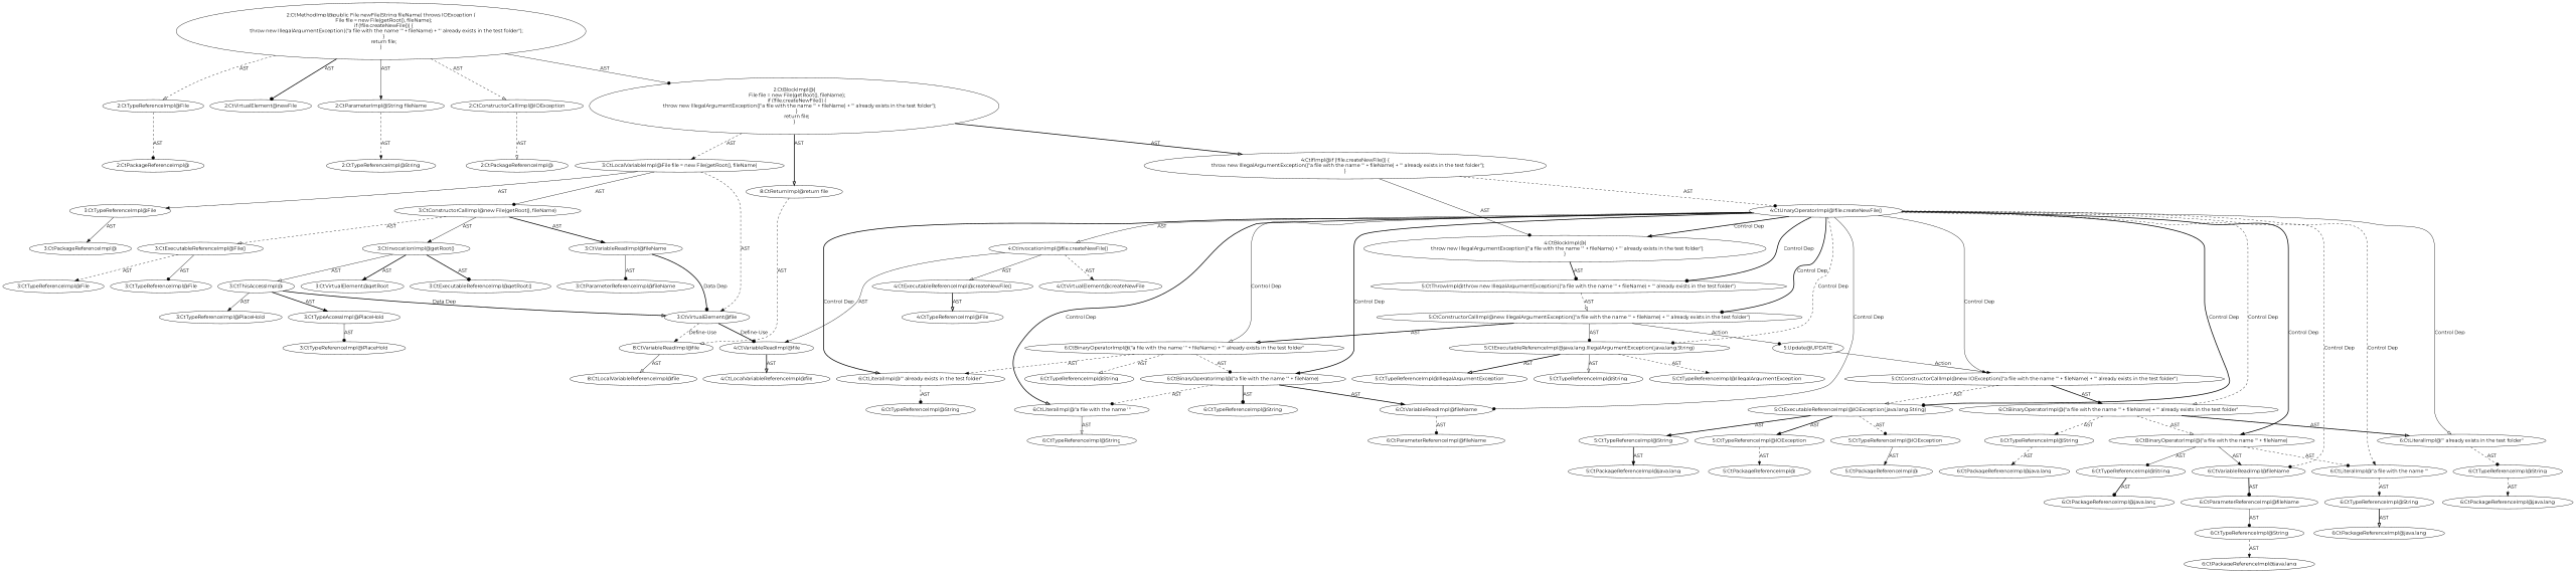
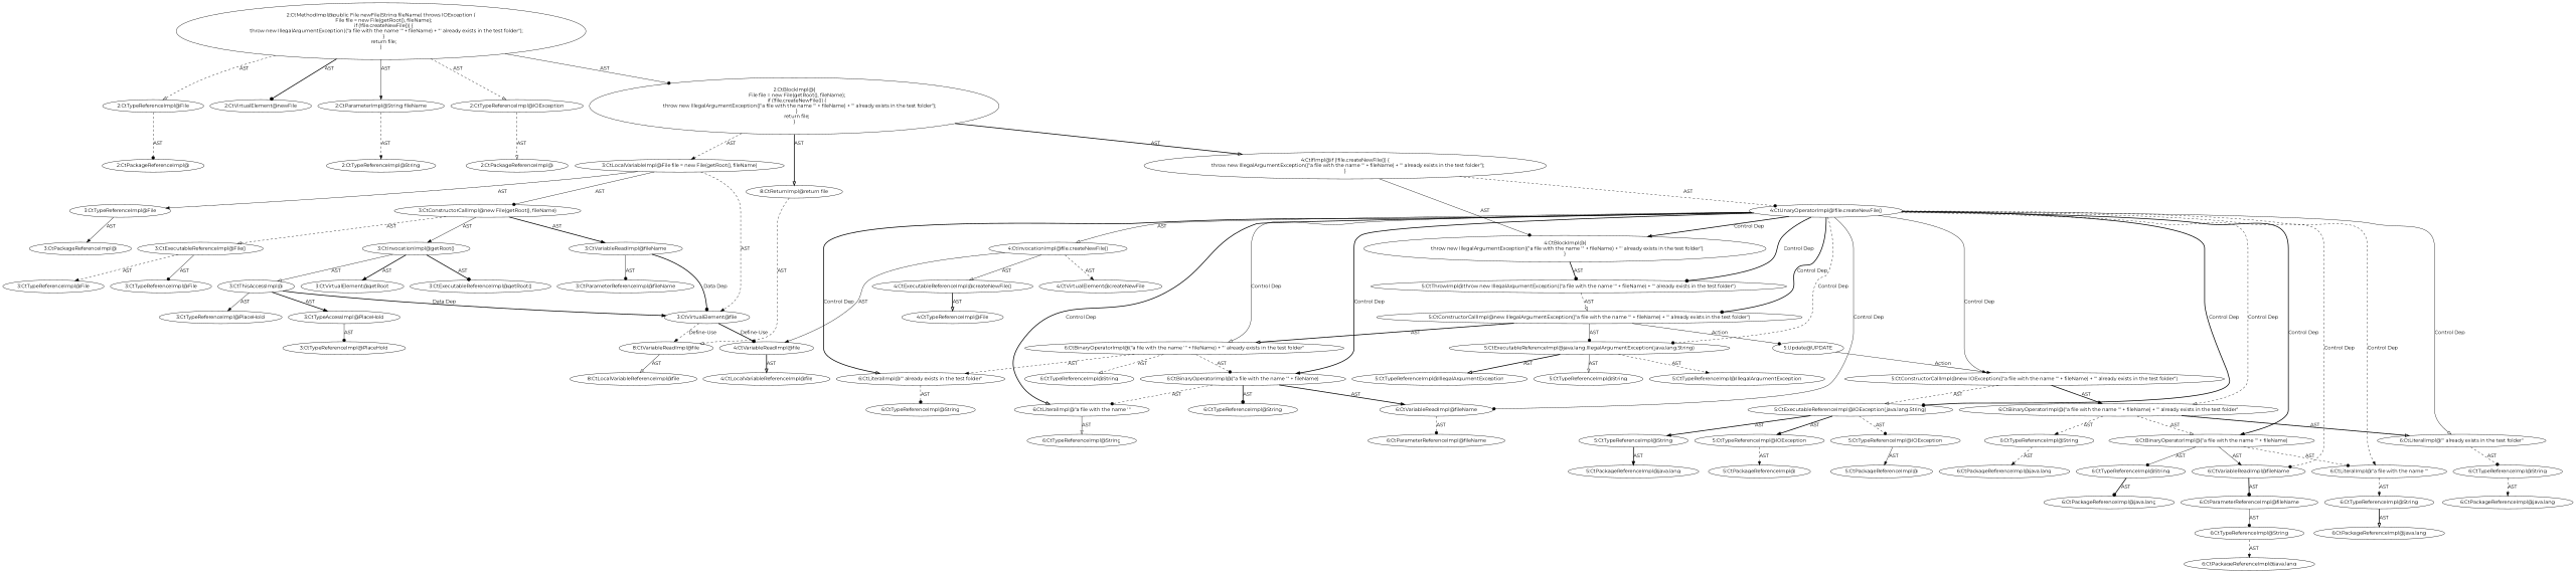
  digraph {
    fontname=Montserrat
    node [fontname=Montserrat shape=ellipse]
    edge [arrowhead=normal fontname=Montserrat style=dashed]
    n1 [label="2:CtTypeReferenceImpl@File"]
    n2 [label="2:CtPackageReferenceImpl@"]
    n3 [label="2:CtVirtualElement@newFile"]
    n4 [label="2:CtParameterImpl@String fileName"]
    n5 [label="2:CtTypeReferenceImpl@String"]
-   n6 [label="2:CtConstructorCallImpl@IOException"]
+   n6 [label="2:CtTypeReferenceImpl@IOException"]
    n7 [label="2:CtPackageReferenceImpl@"]
    n8 [label="3:CtTypeReferenceImpl@File"]
    n9 [label="3:CtPackageReferenceImpl@"]
    n10 [label="3:CtExecutableReferenceImpl@File()"]
    n11 [label="3:CtTypeReferenceImpl@File"]
    n12 [label="3:CtTypeReferenceImpl@File"]
    n13 [label="3:CtExecutableReferenceImpl@getRoot()"]
    n14 [label="3:CtVirtualElement@getRoot"]
    n15 [label="3:CtTypeAccessImpl@PlaceHold"]
    n16 [label="3:CtTypeReferenceImpl@PlaceHold"]
    n17 [label="3:CtThisAccessImpl@"]
    n18 [label="3:CtTypeReferenceImpl@PlaceHold"]
    n19 [label="3:CtVirtualElement@file"]
    n20 [label="4:CtVariableReadImpl@file"]
    n21 [label="8:CtVariableReadImpl@file"]
    n22 [label="3:CtInvocationImpl@getRoot()"]
    n23 [label="3:CtVariableReadImpl@fileName"]
    n24 [label="3:CtParameterReferenceImpl@fileName"]
    n25 [label="3:CtConstructorCallImpl@new File(getRoot(), fileName)"]
    n26 [label="4:CtLocalVariableReferenceImpl@file"]
    n27 [label="8:CtLocalVariableReferenceImpl@file"]
    n28 [label="3:CtLocalVariableImpl@File file = new File(getRoot(), fileName)"]
    n29 [label="4:CtExecutableReferenceImpl@createNewFile()"]
    n30 [label="4:CtTypeReferenceImpl@File"]
    n31 [label="4:CtVirtualElement@createNewFile"]
    n32 [label="4:CtInvocationImpl@file.createNewFile()"]
    n33 [label="4:CtUnaryOperatorImpl@!file.createNewFile()"]
    n34 [label="5:CtExecutableReferenceImpl@java.lang.IllegalArgumentException(java.lang.String)"]
    n35 [label="6:CtLiteralImpl@\"a file with the name \'\""]
    n36 [label="6:CtVariableReadImpl@fileName"]
    n37 [label="6:CtBinaryOperatorImpl@(\"a file with the name \'\" + fileName)"]
    n38 [label="6:CtLiteralImpl@\"\' already exists in the test folder\""]
    n39 [label="6:CtBinaryOperatorImpl@(\"a file with the name \'\" + fileName) + \"\' already exists in the test folder\""]
    n40 [label="5:CtConstructorCallImpl@new IllegalArgumentException((\"a file with the name \'\" + fileName) + \"\' already exists in the test folder\")"]
    n41 [label="5:CtThrowImpl@throw new IllegalArgumentException((\"a file with the name \'\" + fileName) + \"\' already exists in the test folder\")"]
    n42 [label="4:CtBlockImpl@\{\n    throw new IllegalArgumentException((\"a file with the name \'\" + fileName) + \"\' already exists in the test folder\");\n\}"]
    n43 [label="5:CtExecutableReferenceImpl@IOException(java.lang.String)"]
    n44 [label="6:CtLiteralImpl@\"a file with the name \'\""]
    n45 [label="6:CtVariableReadImpl@fileName"]
    n46 [label="6:CtBinaryOperatorImpl@(\"a file with the name \'\" + fileName)"]
    n47 [label="6:CtLiteralImpl@\"\' already exists in the test folder\""]
    n48 [label="6:CtBinaryOperatorImpl@(\"a file with the name \'\" + fileName) + \"\' already exists in the test folder\""]
    n49 [label="5:CtConstructorCallImpl@new IOException((\"a file with the name \'\" + fileName) + \"\' already exists in the test folder\")"]
    n50 [label="5:CtTypeReferenceImpl@IllegalArgumentException"]
    n51 [label="5:CtTypeReferenceImpl@IllegalArgumentException"]
    n52 [label="5:CtTypeReferenceImpl@String"]
    n53 [label="6:CtTypeReferenceImpl@String"]
    n54 [label="6:CtParameterReferenceImpl@fileName"]
    n55 [label="6:CtTypeReferenceImpl@String"]
    n56 [label="6:CtTypeReferenceImpl@String"]
    n57 [label="6:CtTypeReferenceImpl@String"]
    n58 [label="5:Update@UPDATE"]
    n59 [label="5:CtTypeReferenceImpl@IOException"]
    n60 [label="5:CtTypeReferenceImpl@IOException"]
    n61 [label="5:CtTypeReferenceImpl@String"]
    n62 [label="6:CtTypeReferenceImpl@String"]
    n63 [label="6:CtParameterReferenceImpl@fileName"]
    n64 [label="6:CtTypeReferenceImpl@String"]
    n65 [label="6:CtTypeReferenceImpl@String"]
    n66 [label="6:CtTypeReferenceImpl@String"]
    n67 [label="4:CtIfImpl@if (!file.createNewFile()) \{\n    throw new IllegalArgumentException((\"a file with the name \'\" + fileName) + \"\' already exists in the test folder\");\n\}"]
    n68 [label="8:CtReturnImpl@return file"]
    n69 [label="2:CtBlockImpl@\{\n    File file = new File(getRoot(), fileName);\n    if (!file.createNewFile()) \{\n        throw new IllegalArgumentException((\"a file with the name \'\" + fileName) + \"\' already exists in the test folder\");\n    \}\n    return file;\n\}"]
    n70 [label="2:CtMethodImpl@public File newFile(String fileName) throws IOException \{\n    File file = new File(getRoot(), fileName);\n    if (!file.createNewFile()) \{\n        throw new IllegalArgumentException((\"a file with the name \'\" + fileName) + \"\' already exists in the test folder\");\n    \}\n    return file;\n\}"]
    n71 [label="5:CtPackageReferenceImpl@"]
    n72 [label="5:CtPackageReferenceImpl@"]
    n73 [label="5:CtPackageReferenceImpl@java.lang"]
    n74 [label="6:CtPackageReferenceImpl@java.lang"]
    n75 [label="6:CtPackageReferenceImpl@java.lang"]
    n76 [label="6:CtPackageReferenceImpl@java.lang"]
    n77 [label="6:CtPackageReferenceImpl@java.lang"]
    n78 [label="6:CtTypeReferenceImpl@String"]
    n79 [label="6:CtPackageReferenceImpl@java.lang"]
    n1 -> n2 [arrowhead=dot label=AST]
    n4 -> n5 [label=AST]
    n6 -> n7 [arrowhead=onormal label=AST]
    n8 -> n9 [label=AST style=solid]
    n10 -> n11 [label=AST]
    n10 -> n12 [arrowhead=dot label=AST style=solid]
    n15 -> n16 [arrowhead=dot label=AST style=solid]
    n17 -> n15 [label=AST style=bold]
    n17 -> n18 [label=AST style=solid]
-   n17 -> n19 [arrowhead=onormal label="Data Dep" style=bold]
+   n17 -> n19 [label="Data Dep" style=bold]
    n19 -> n20 [arrowhead=dot label="Define-Use" style=bold]
    n19 -> n21 [label="Define-Use"]
    n20 -> n26 [arrowhead=onormal label=AST style=bold]
    n21 -> n27 [arrowhead=onormal label=AST style=solid]
    n22 -> n13 [arrowhead=dot label=AST style=bold]
    n22 -> n14 [label=AST style=bold]
    n22 -> n17 [arrowhead=onormal label=AST style=solid]
    n23 -> n19 [arrowhead=dot label="Data Dep" style=bold]
    n23 -> n24 [arrowhead=dot label=AST style=solid]
    n25 -> n10 [arrowhead=onormal label=AST]
    n25 -> n22 [label=AST style=solid]
    n25 -> n23 [label=AST style=bold]
    n28 -> n8 [label=AST style=solid]
    n28 -> n19 [label=AST]
    n28 -> n25 [arrowhead=dot label=AST style=solid]
    n29 -> n30 [arrowhead=onormal label=AST style=bold]
    n32 -> n20 [label=AST style=solid]
    n32 -> n29 [arrowhead=onormal label=AST style=solid]
    n32 -> n31 [label=AST]
    n33 -> n32 [arrowhead=onormal label=AST style=solid]
    n33 -> n34 [arrowhead=dot label="Control Dep"]
    n33 -> n35 [arrowhead=onormal label="Control Dep" style=bold]
    n33 -> n36 [arrowhead=dot label="Control Dep" style=solid]
    n33 -> n37 [label="Control Dep" style=bold]
    n33 -> n38 [arrowhead=onormal label="Control Dep" style=bold]
    n33 -> n39 [arrowhead=onormal label="Control Dep" style=solid]
    n33 -> n40 [arrowhead=dot label="Control Dep" style=bold]
    n33 -> n41 [arrowhead=dot label="Control Dep" style=bold]
    n33 -> n42 [label="Control Dep" style=bold]
    n33 -> n43 [arrowhead=dot label="Control Dep" style=bold]
    n33 -> n44 [label="Control Dep"]
    n33 -> n45 [arrowhead=dot label="Control Dep"]
    n33 -> n46 [label="Control Dep" style=bold]
    n33 -> n47 [arrowhead=onormal label="Control Dep" style=solid]
    n33 -> n48 [arrowhead=onormal label="Control Dep"]
    n33 -> n49 [label="Control Dep" style=solid]
    n34 -> n50 [arrowhead=onormal label=AST style=bold]
    n34 -> n51 [label=AST]
    n34 -> n52 [arrowhead=onormal label=AST style=solid]
    n35 -> n53 [arrowhead=onormal label=AST style=solid]
    n36 -> n54 [arrowhead=dot label=AST]
    n37 -> n35 [arrowhead=dot label=AST]
    n37 -> n36 [label=AST style=bold]
    n37 -> n55 [arrowhead=dot label=AST style=bold]
    n38 -> n56 [arrowhead=dot label=AST]
    n39 -> n37 [arrowhead=dot label=AST]
    n39 -> n38 [label=AST]
    n39 -> n57 [arrowhead=onormal label=AST]
    n40 -> n34 [arrowhead=dot label=AST style=solid]
    n40 -> n39 [arrowhead=onormal label=AST style=bold]
    n40 -> n58 [arrowhead=dot label=Action style=solid]
    n41 -> n40 [arrowhead=onormal label=AST]
    n42 -> n41 [arrowhead=dot label=AST style=bold]
    n43 -> n59 [label=AST style=bold]
    n43 -> n60 [arrowhead=dot label=AST]
    n43 -> n61 [label=AST style=bold]
    n44 -> n62 [label=AST]
    n45 -> n63 [arrowhead=dot label=AST style=bold]
    n46 -> n44 [arrowhead=dot label=AST]
    n46 -> n45 [label=AST style=solid]
    n46 -> n64 [arrowhead=dot label=AST style=solid]
    n47 -> n65 [arrowhead=dot label=AST]
    n48 -> n46 [arrowhead=onormal label=AST]
    n48 -> n47 [arrowhead=onormal label=AST style=bold]
    n48 -> n66 [label=AST]
    n49 -> n43 [arrowhead=onormal label=AST]
    n49 -> n48 [label=AST style=bold]
    n58 -> n49 [label=Action style=solid]
    n59 -> n71 [label=AST]
    n60 -> n72 [label=AST style=solid]
    n61 -> n73 [label=AST style=bold]
    n62 -> n76 [arrowhead=onormal label=AST style=bold]
    n63 -> n78 [arrowhead=dot label=AST style=solid]
    n64 -> n75 [arrowhead=dot label=AST style=bold]
    n65 -> n79 [label=AST]
    n66 -> n74 [label=AST]
    n67 -> n33 [arrowhead=dot label=AST]
    n67 -> n42 [arrowhead=dot label=AST style=solid]
    n68 -> n21 [arrowhead=onormal label=AST]
    n69 -> n28 [label=AST]
    n69 -> n67 [arrowhead=onormal label=AST style=bold]
    n69 -> n68 [arrowhead=onormal label=AST style=bold]
    n70 -> n1 [arrowhead=onormal label=AST]
    n70 -> n3 [arrowhead=dot label=AST style=bold]
    n70 -> n4 [label=AST style=solid]
    n70 -> n6 [arrowhead=onormal label=AST]
    n70 -> n69 [arrowhead=dot label=AST style=solid]
    n78 -> n77 [label=AST]
  }
